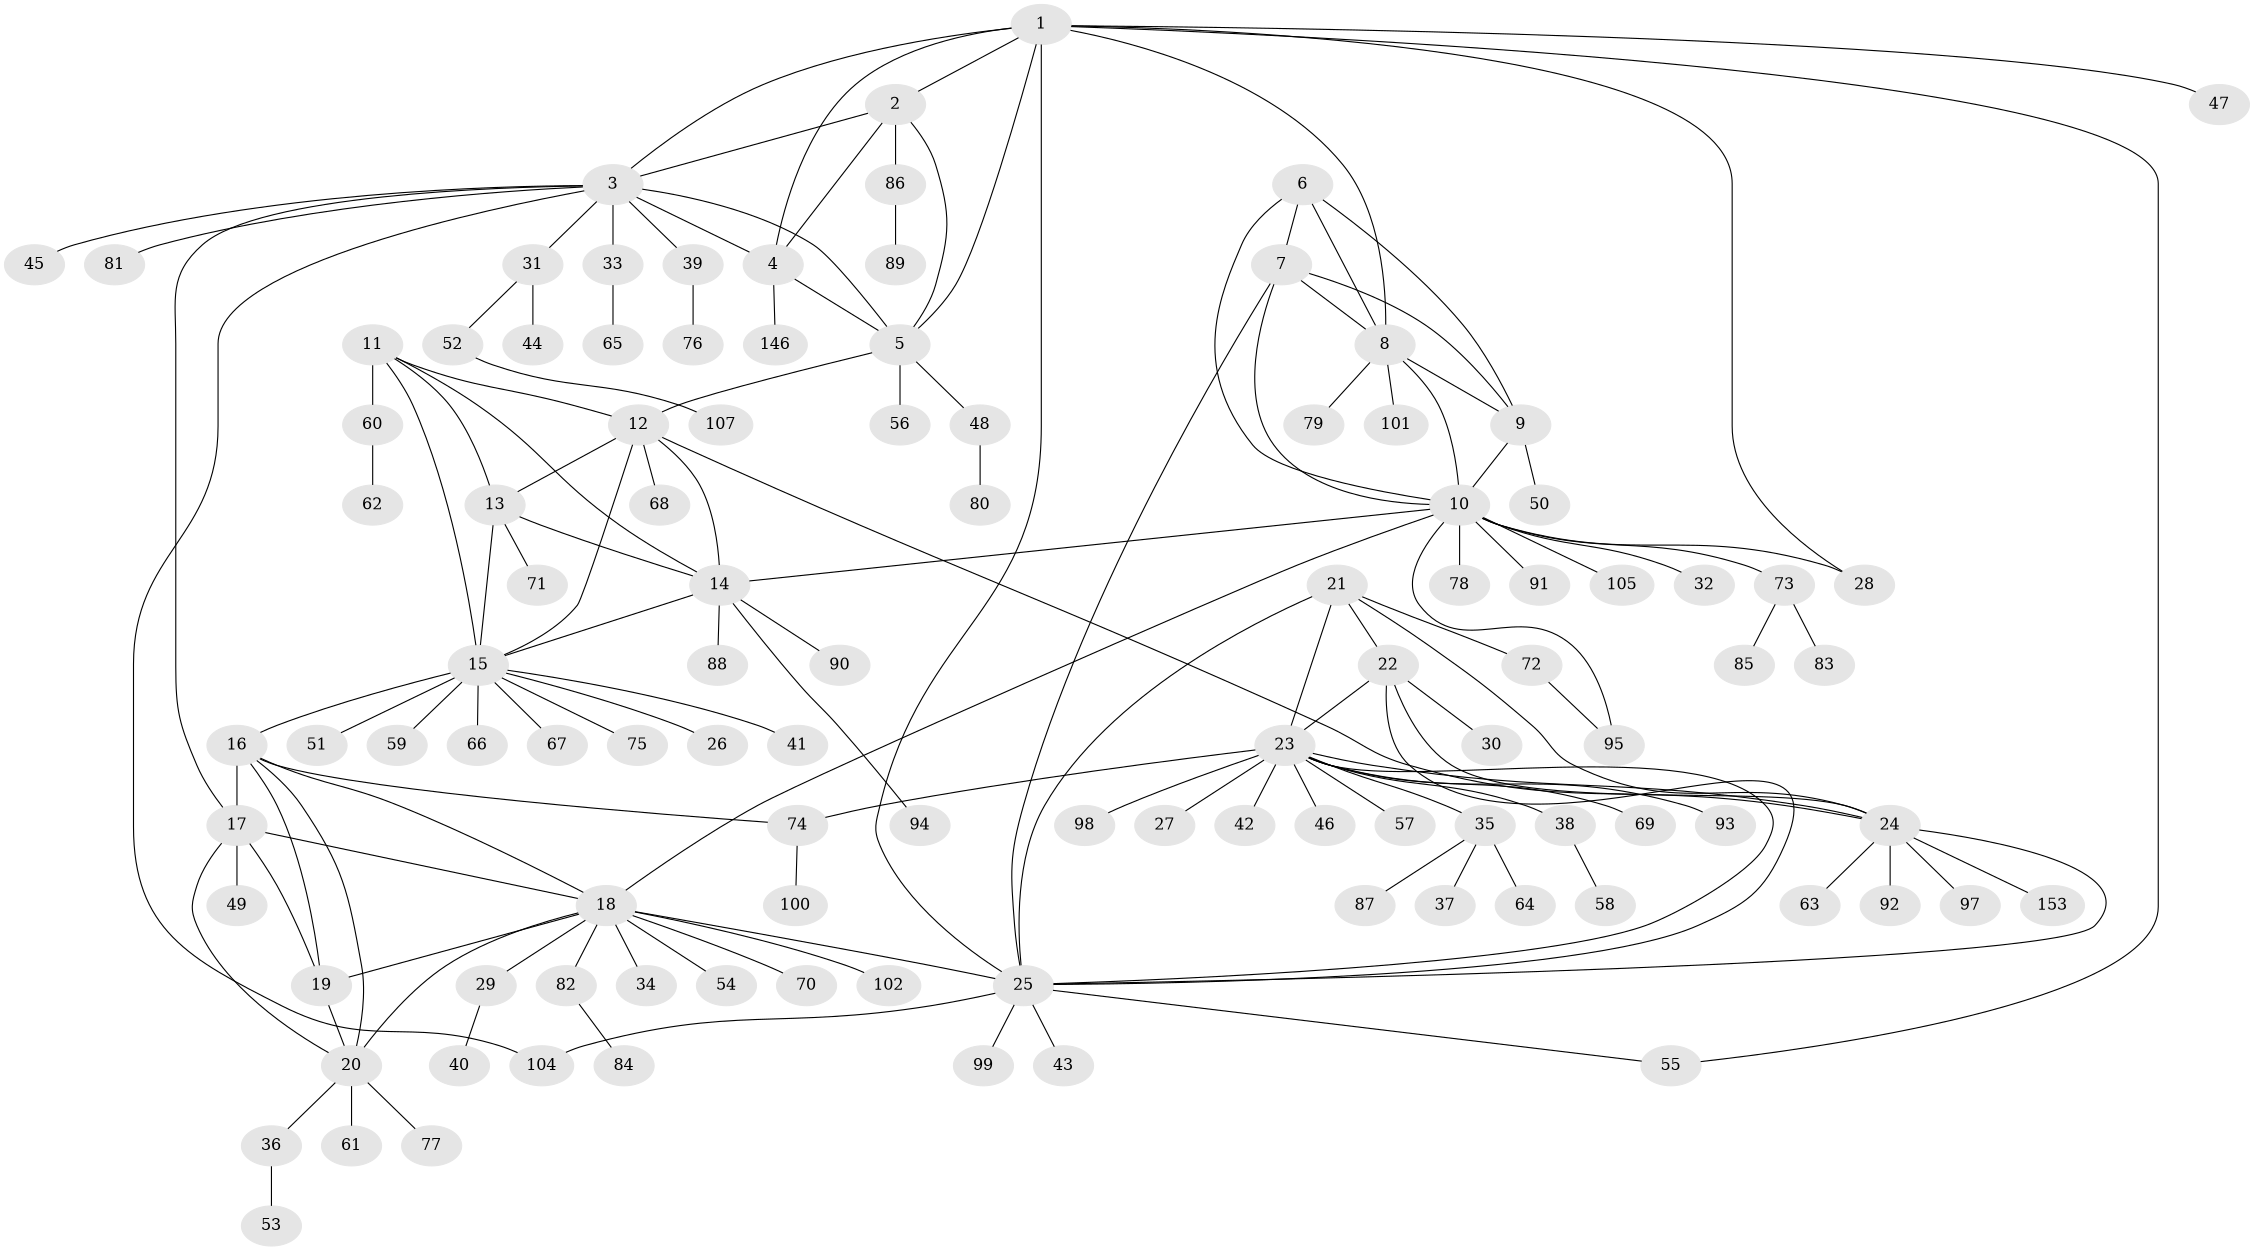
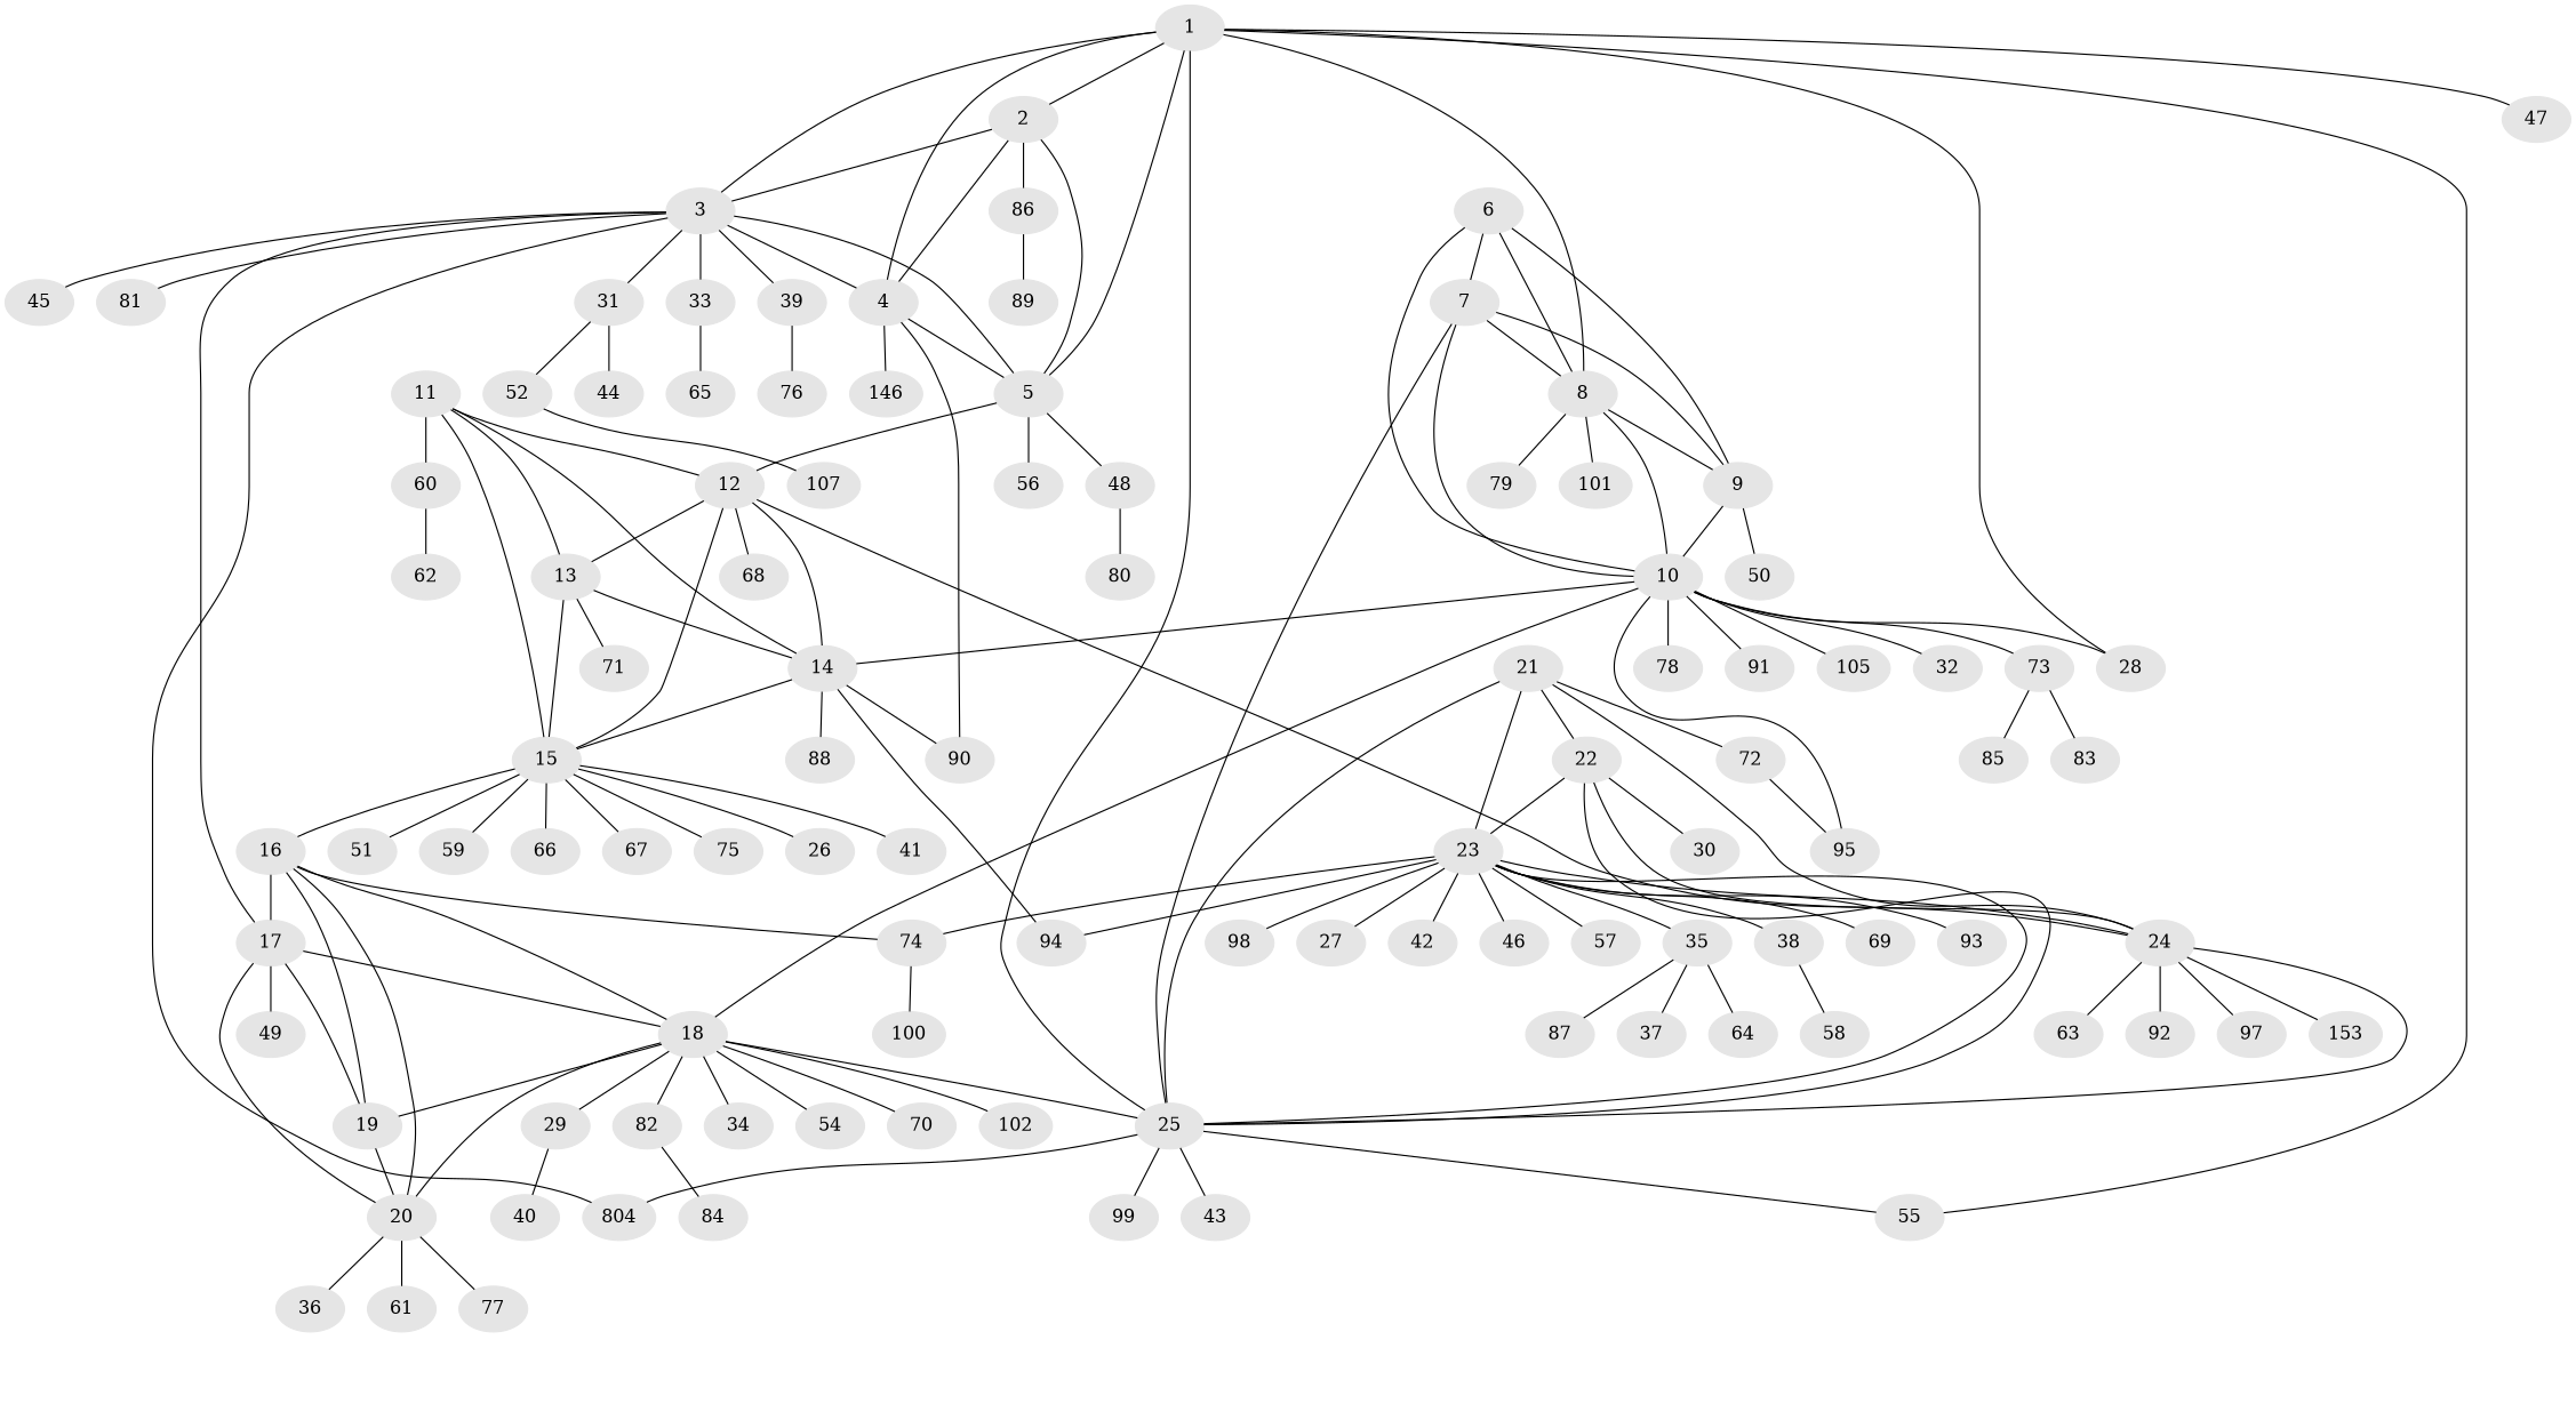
  graph {
    node [color=gray90 style=filled]
    1
    2
    3
    4
    5
    8
    25
    28
    47
    55
    86
    17
    31
    33
    39
    45
    81
-   104
+   104 [label=804]
    90
    n20 [label=146]
    12
    48
    56
    9
    10
    79
    101
    43
    99
    89
    18
    19
    20
    49
    44
    52
    65
    76
    14
    13
    15
    24
    68
    80
    6
    7
    50
    32
    73
    78
    91
    95
    105
    88
    94
    29
    34
    54
    70
    82
    102
    83
    85
    11
    60
    71
    16
    26
    41
    51
    59
    66
    67
    75
    62
    63
    92
    97
    n79 [label=153]
    74
    36
    61
    77
    100
    40
    84
-   53
    21
    22
    23
    72
    30
    27
    35
    38
    42
    46
    57
    69
    93
    98
    37
    64
    87
    58
    107
    1 -- 2
    1 -- 3
    1 -- 4
    1 -- 5
    1 -- 8
    1 -- 25
    1 -- 28
    1 -- 47
    1 -- 55
    2 -- 3
    2 -- 4
    2 -- 5
    2 -- 86
    3 -- 4
    3 -- 5
    3 -- 17
    3 -- 31
    3 -- 33
    3 -- 39
    3 -- 45
    3 -- 81
    3 -- 104
    4 -- 5
+   4 -- 90
    4 -- n20
    5 -- 12
    5 -- 48
    5 -- 56
    8 -- 9
    8 -- 10
    8 -- 79
    8 -- 101
    25 -- 55
    25 -- 104
    25 -- 43
    25 -- 99
    86 -- 89
    17 -- 18
    17 -- 19
    17 -- 20
    17 -- 49
    31 -- 44
    31 -- 52
    33 -- 65
    39 -- 76
    12 -- 14
    12 -- 13
    12 -- 15
    12 -- 24
    12 -- 68
    48 -- 80
    9 -- 10
    9 -- 50
    10 -- 28
    10 -- 18
    10 -- 14
    10 -- 32
    10 -- 73
    10 -- 78
    10 -- 91
    10 -- 95
    10 -- 105
    18 -- 25
    18 -- 19
    18 -- 20
    18 -- 29
    18 -- 34
    18 -- 54
    18 -- 70
    18 -- 82
    18 -- 102
    19 -- 20
    20 -- 36
    20 -- 61
    20 -- 77
    52 -- 107
    14 -- 90
    14 -- 15
    14 -- 88
    14 -- 94
    13 -- 14
    13 -- 15
    13 -- 71
    15 -- 16
    15 -- 26
    15 -- 41
    15 -- 51
    15 -- 59
    15 -- 66
    15 -- 67
    15 -- 75
    24 -- 25
    24 -- 63
    24 -- 92
    24 -- 97
    24 -- n79
    6 -- 8
    6 -- 9
    6 -- 10
    6 -- 7
    7 -- 8
    7 -- 25
    7 -- 9
    7 -- 10
    73 -- 83
    73 -- 85
    29 -- 40
    82 -- 84
    11 -- 12
    11 -- 14
    11 -- 13
    11 -- 15
    11 -- 60
    60 -- 62
    16 -- 17
    16 -- 18
    16 -- 19
    16 -- 20
    16 -- 74
    74 -- 100
-   36 -- 53
    21 -- 25
    21 -- 24
    21 -- 22
    21 -- 23
    21 -- 72
    22 -- 25
    22 -- 24
    22 -- 23
    22 -- 30
    23 -- 25
    23 -- 24
+   23 -- 94
    23 -- 74
    23 -- 27
    23 -- 35
    23 -- 38
    23 -- 42
    23 -- 46
    23 -- 57
    23 -- 69
    23 -- 93
    23 -- 98
    72 -- 95
    35 -- 37
    35 -- 64
    35 -- 87
    38 -- 58
  }
